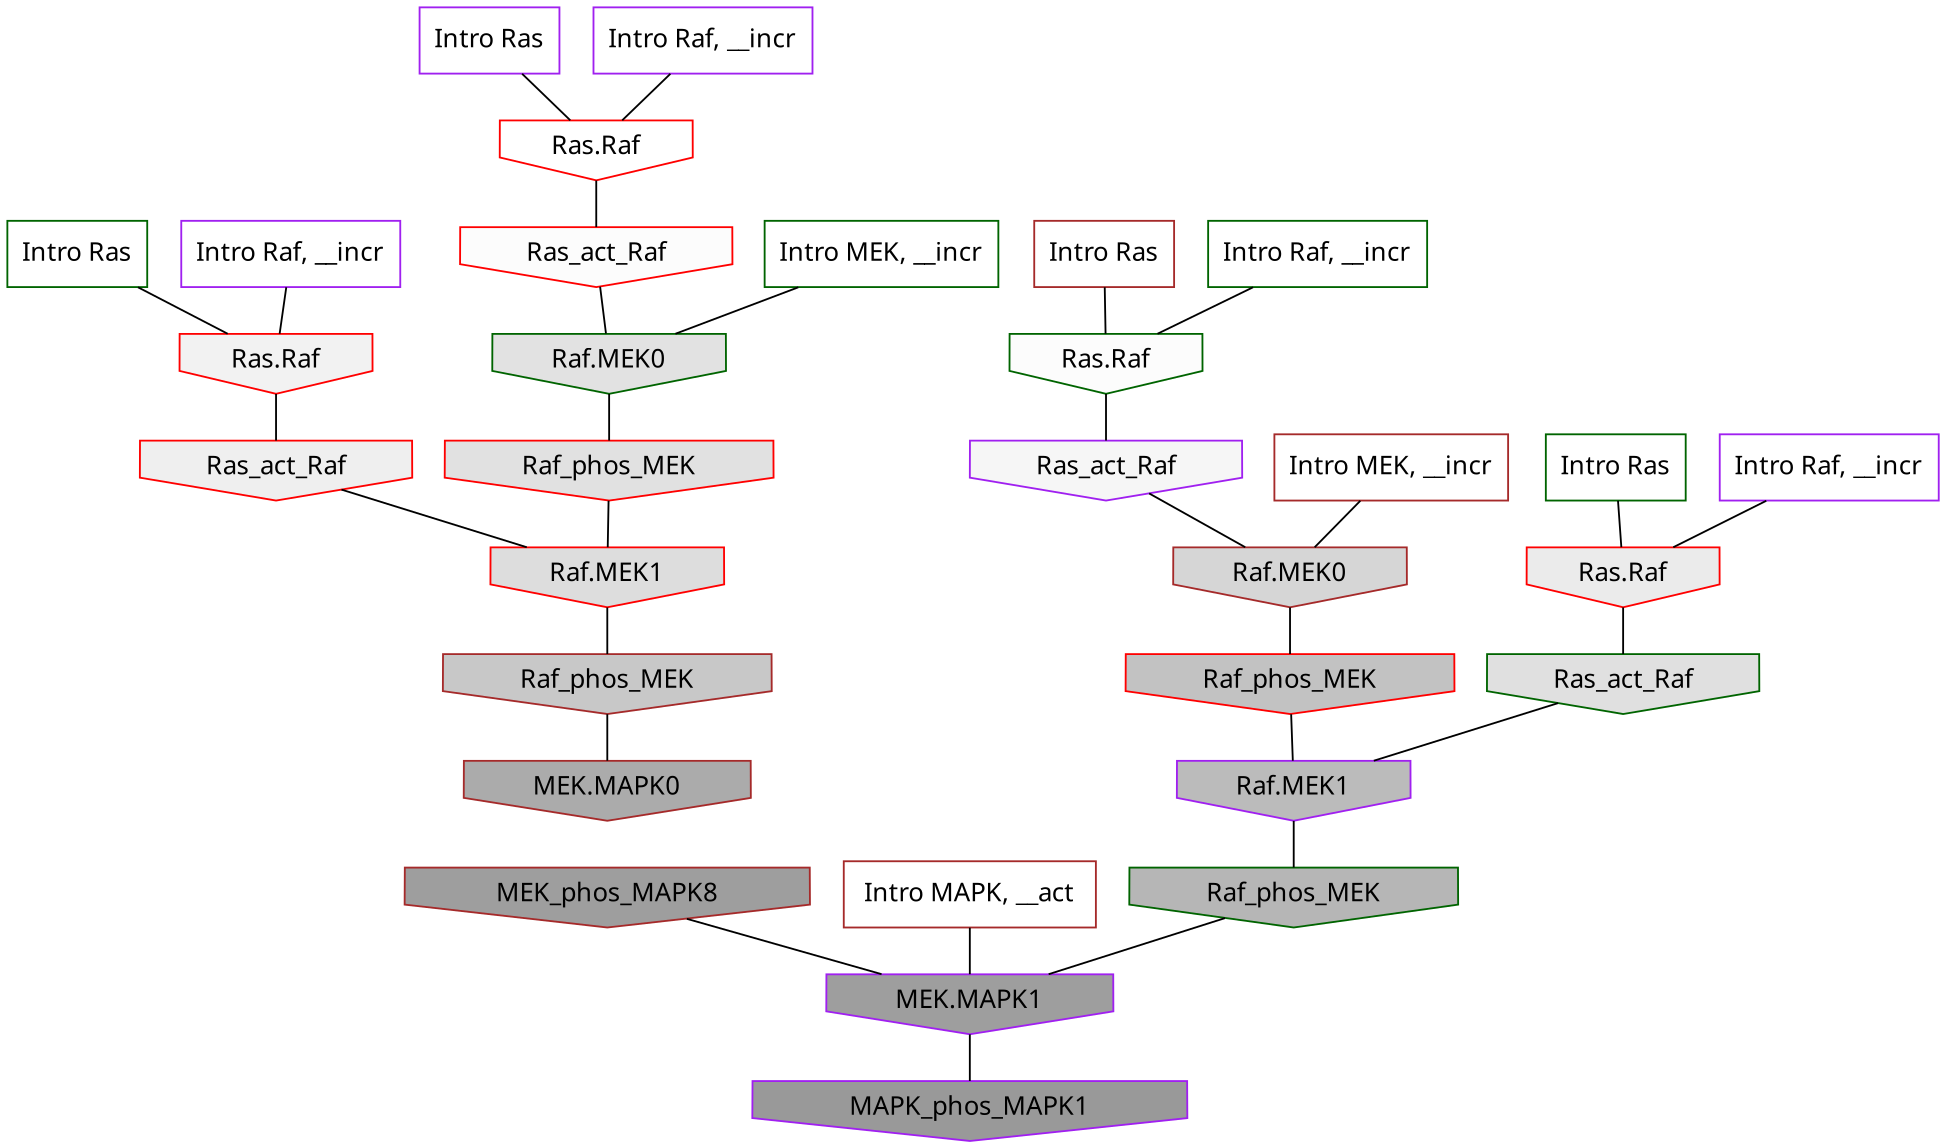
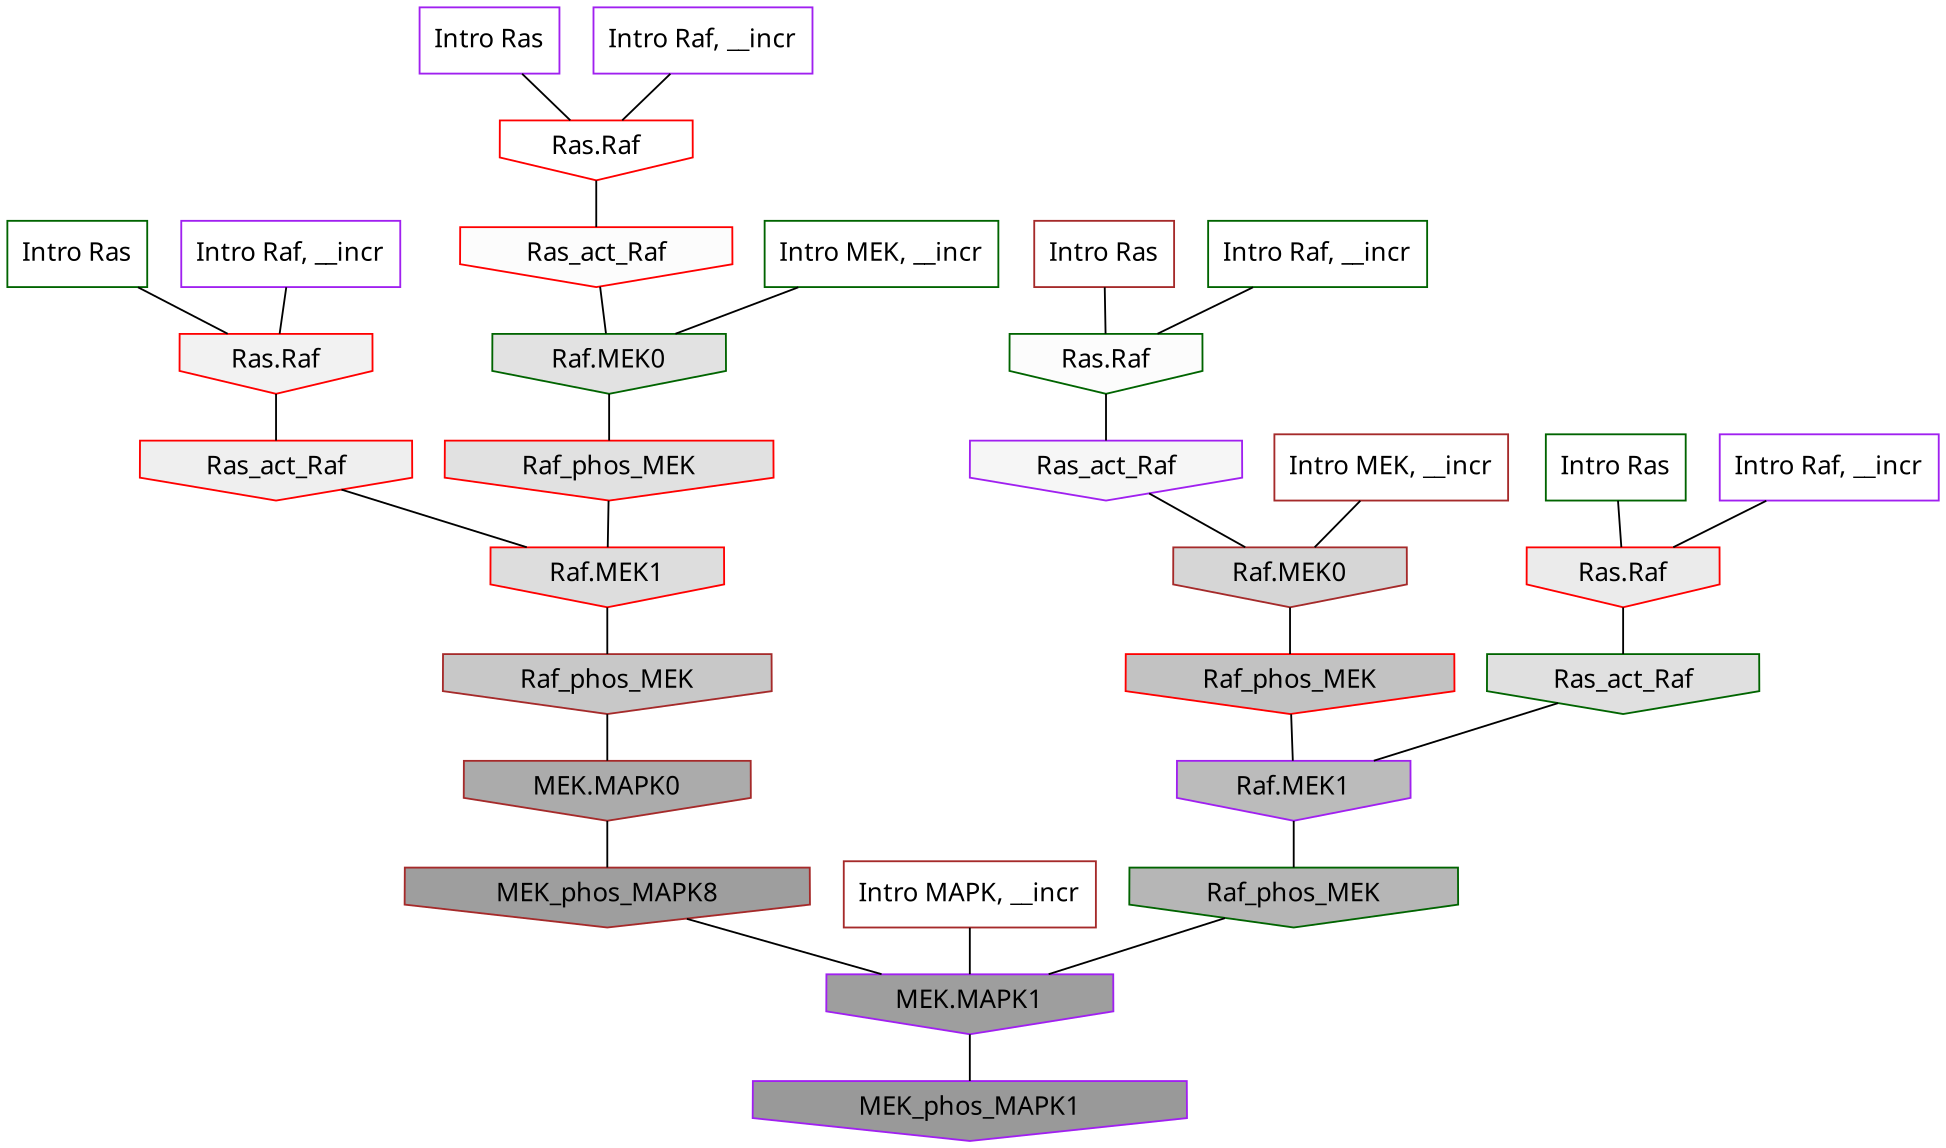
  digraph {
    rankdir=TB
    ranksep=0.30
    node [color=purple fillcolor="0.000 0.000 1.000" fontname="CMU Serif" shape=invhouse style=filled]
    edge [color="0.000 0.000 0.000" dir=none fontname="CMU Serif"]
    n1 [label="Intro Ras" shape=rectangle]
    n2 [color=red label="Ras.Raf"]
    n3 [color=red fillcolor="0.000 0.000 0.987" label=Ras_act_Raf]
    n4 [color=darkgreen label="Intro Ras" shape=rectangle]
    n5 [color=red fillcolor="0.000 0.000 0.948" label="Ras.Raf"]
    n6 [color=red fillcolor="0.000 0.000 0.934" label=Ras_act_Raf]
    n7 [color=darkgreen label="Intro Ras" shape=rectangle]
    n8 [color=red fillcolor="0.000 0.000 0.918" label="Ras.Raf"]
    n9 [color=darkgreen fillcolor="0.000 0.000 0.877" label=Ras_act_Raf]
    n10 [color=brown label="Intro Ras" shape=rectangle]
    n11 [color=darkgreen fillcolor="0.000 0.000 0.988" label="Ras.Raf"]
    n12 [fillcolor="0.000 0.000 0.964" label=Ras_act_Raf]
    n13 [label="Intro Raf, __incr" shape=rectangle]
    n14 [color=darkgreen label="Intro Raf, __incr" shape=rectangle]
    n15 [label="Intro Raf, __incr" shape=rectangle]
    n16 [label="Intro Raf, __incr" shape=rectangle]
    n17 [color=brown label="Intro MEK, __incr" shape=rectangle]
    n18 [color=brown fillcolor="0.000 0.000 0.839" label="Raf.MEK0"]
    n19 [color=red fillcolor="0.000 0.000 0.760" label=Raf_phos_MEK]
    n20 [color=darkgreen label="Intro MEK, __incr" shape=rectangle]
    n21 [color=darkgreen fillcolor="0.000 0.000 0.885" label="Raf.MEK0"]
    n22 [color=red fillcolor="0.000 0.000 0.880" label=Raf_phos_MEK]
-   n23 [color=brown label="Intro MAPK, __act" shape=rectangle]
+   n23 [color=brown label="Intro MAPK, __incr" shape=rectangle]
    n24 [fillcolor="0.000 0.000 0.620" label="MEK.MAPK1"]
    n25 [color=brown fillcolor="0.000 0.000 0.668" label="MEK.MAPK0"]
    n26 [color=brown fillcolor="0.000 0.000 0.620" label=MEK_phos_MAPK8]
    n27 [color=red fillcolor="0.000 0.000 0.865" label="Raf.MEK1"]
    n28 [color=brown fillcolor="0.000 0.000 0.785" label=Raf_phos_MEK]
    n29 [fillcolor="0.000 0.000 0.733" label="Raf.MEK1"]
    n30 [color=darkgreen fillcolor="0.000 0.000 0.714" label=Raf_phos_MEK]
-   n31 [fillcolor="0.000 0.000 0.600" label=MAPK_phos_MAPK1]
+   n31 [fillcolor="0.000 0.000 0.600" label=MEK_phos_MAPK1]
    n1 -> n2
    n2 -> n3
    n3 -> n21
    n4 -> n5
    n5 -> n6
    n6 -> n27
    n7 -> n8
    n8 -> n9
    n9 -> n29
    n10 -> n11
    n11 -> n12
    n12 -> n18
    n13 -> n2
    n14 -> n11
    n15 -> n5
    n16 -> n8
    n17 -> n18
    n18 -> n19
    n19 -> n29
    n20 -> n21
    n21 -> n22
    n22 -> n27
    n23 -> n24
    n24 -> n31
+   n25 -> n26
    n26 -> n24
    n27 -> n28
    n28 -> n25
    n29 -> n30
    n30 -> n24
  }
